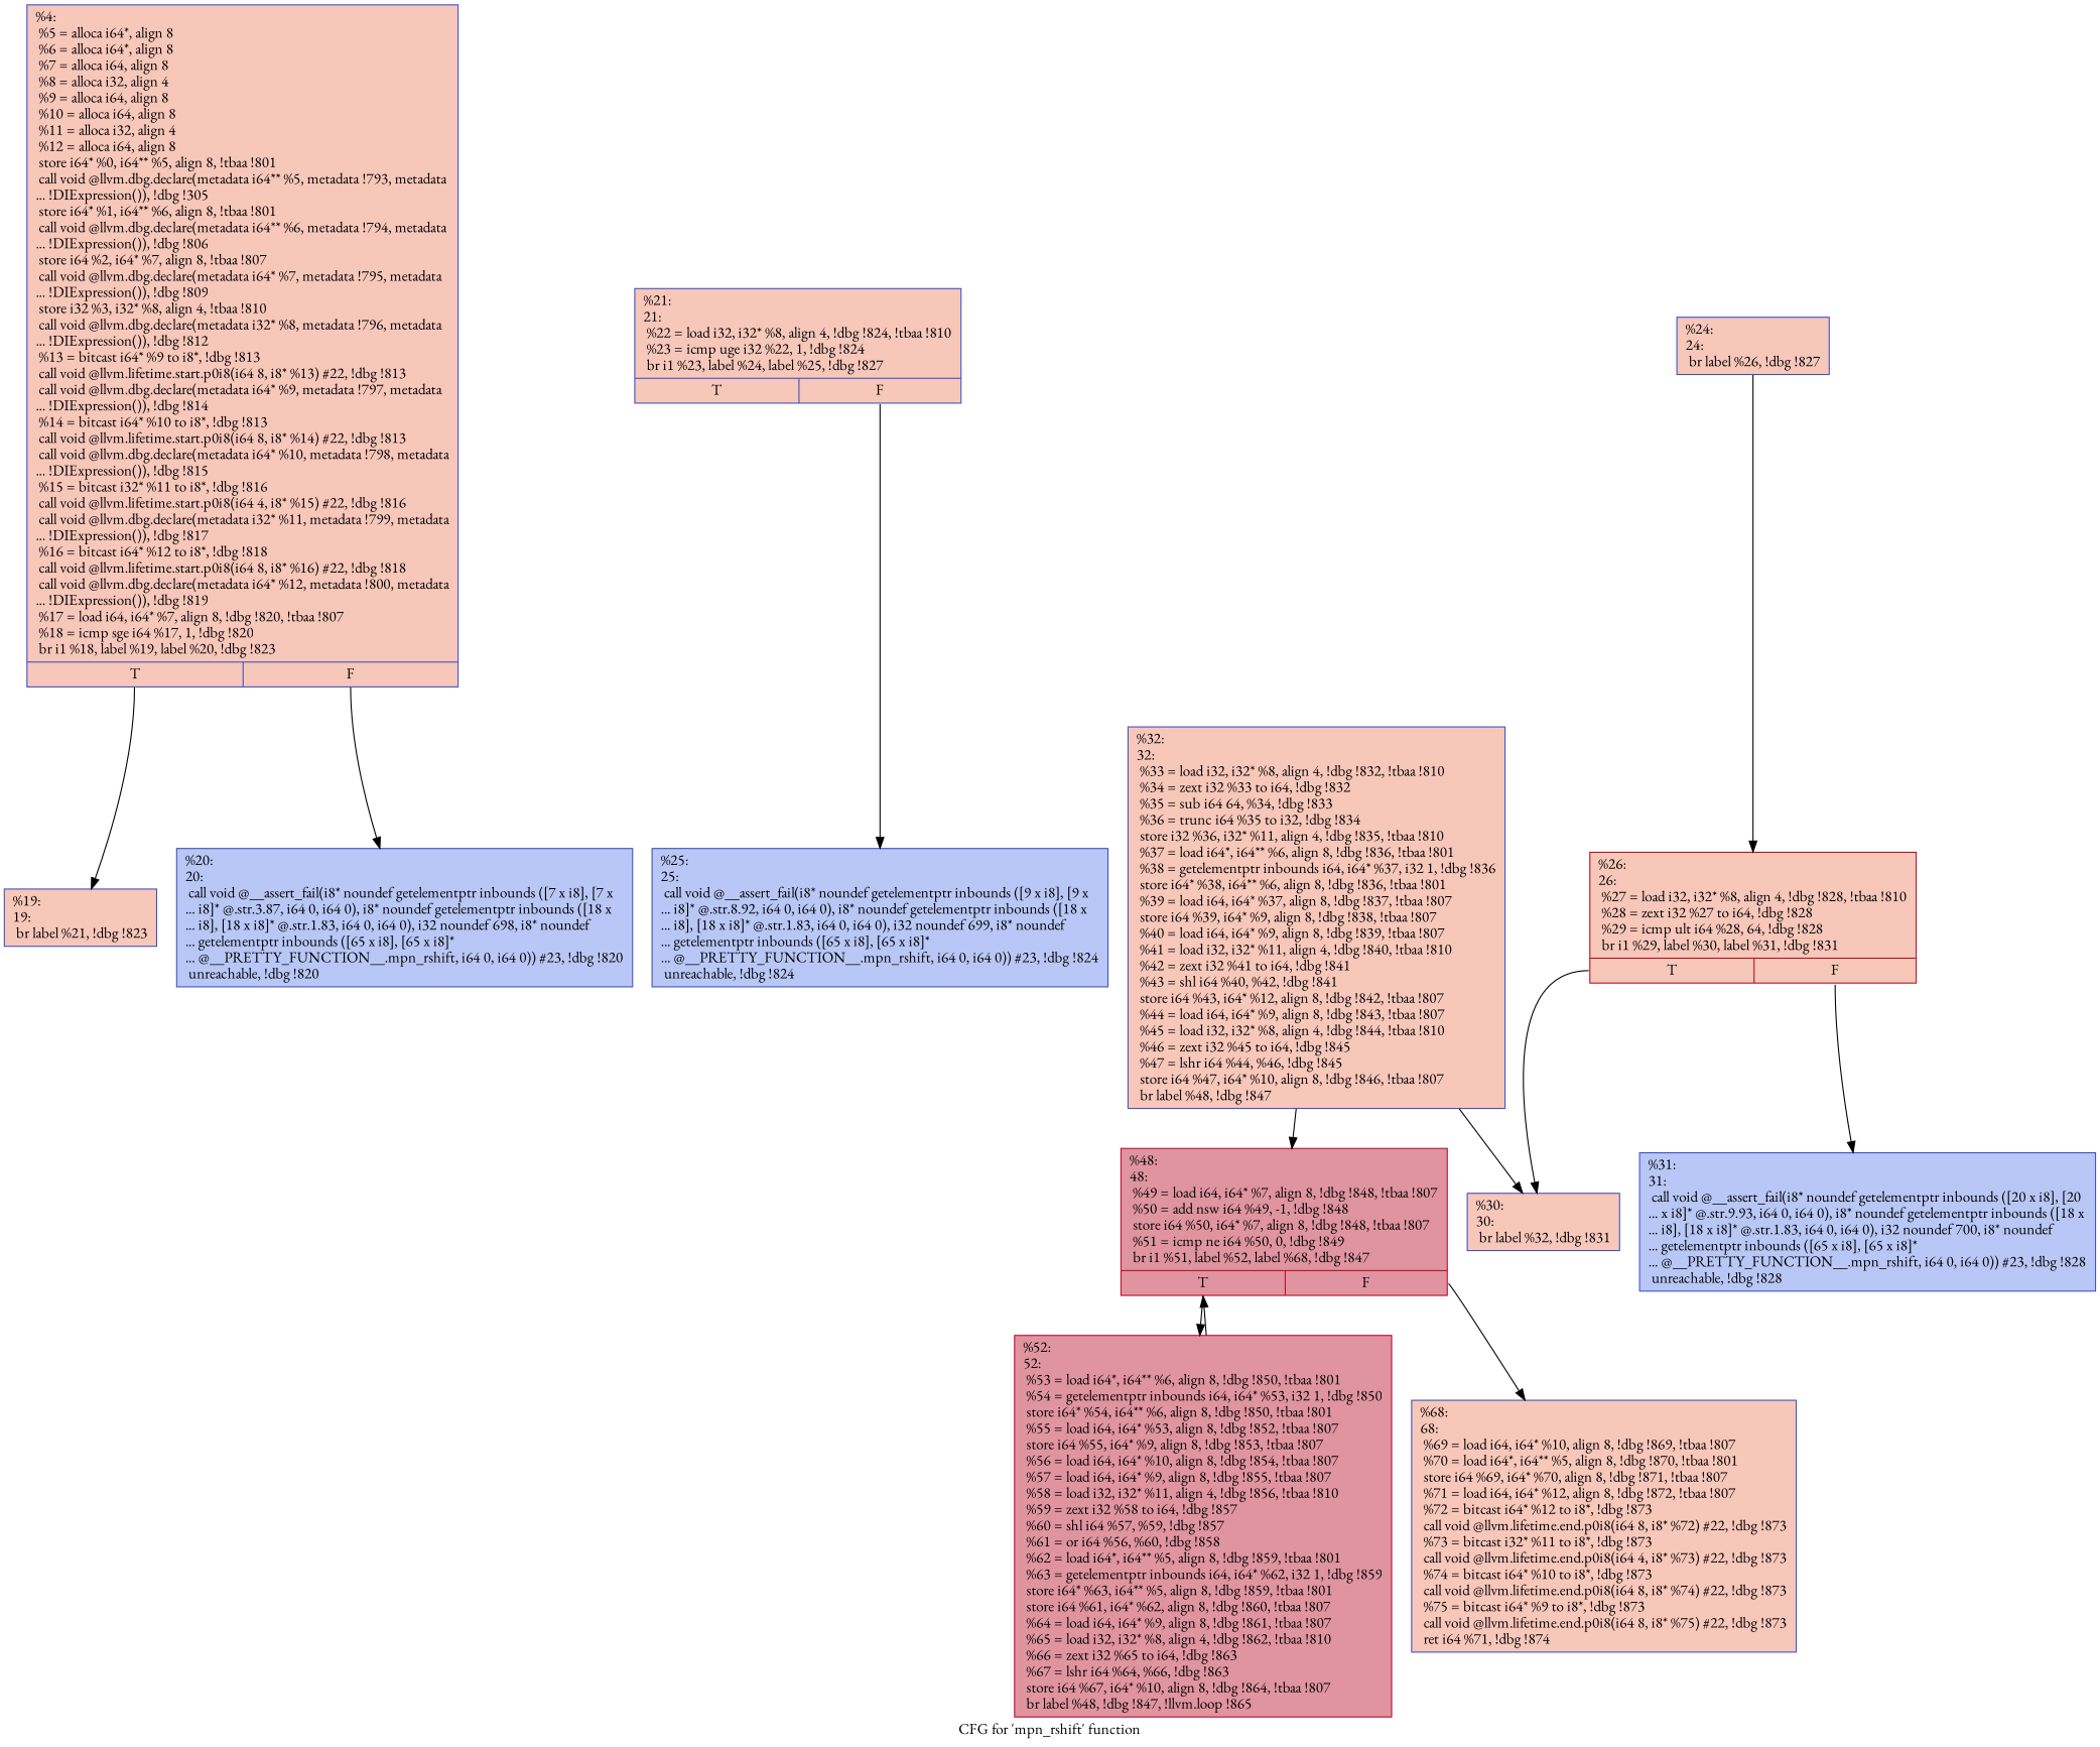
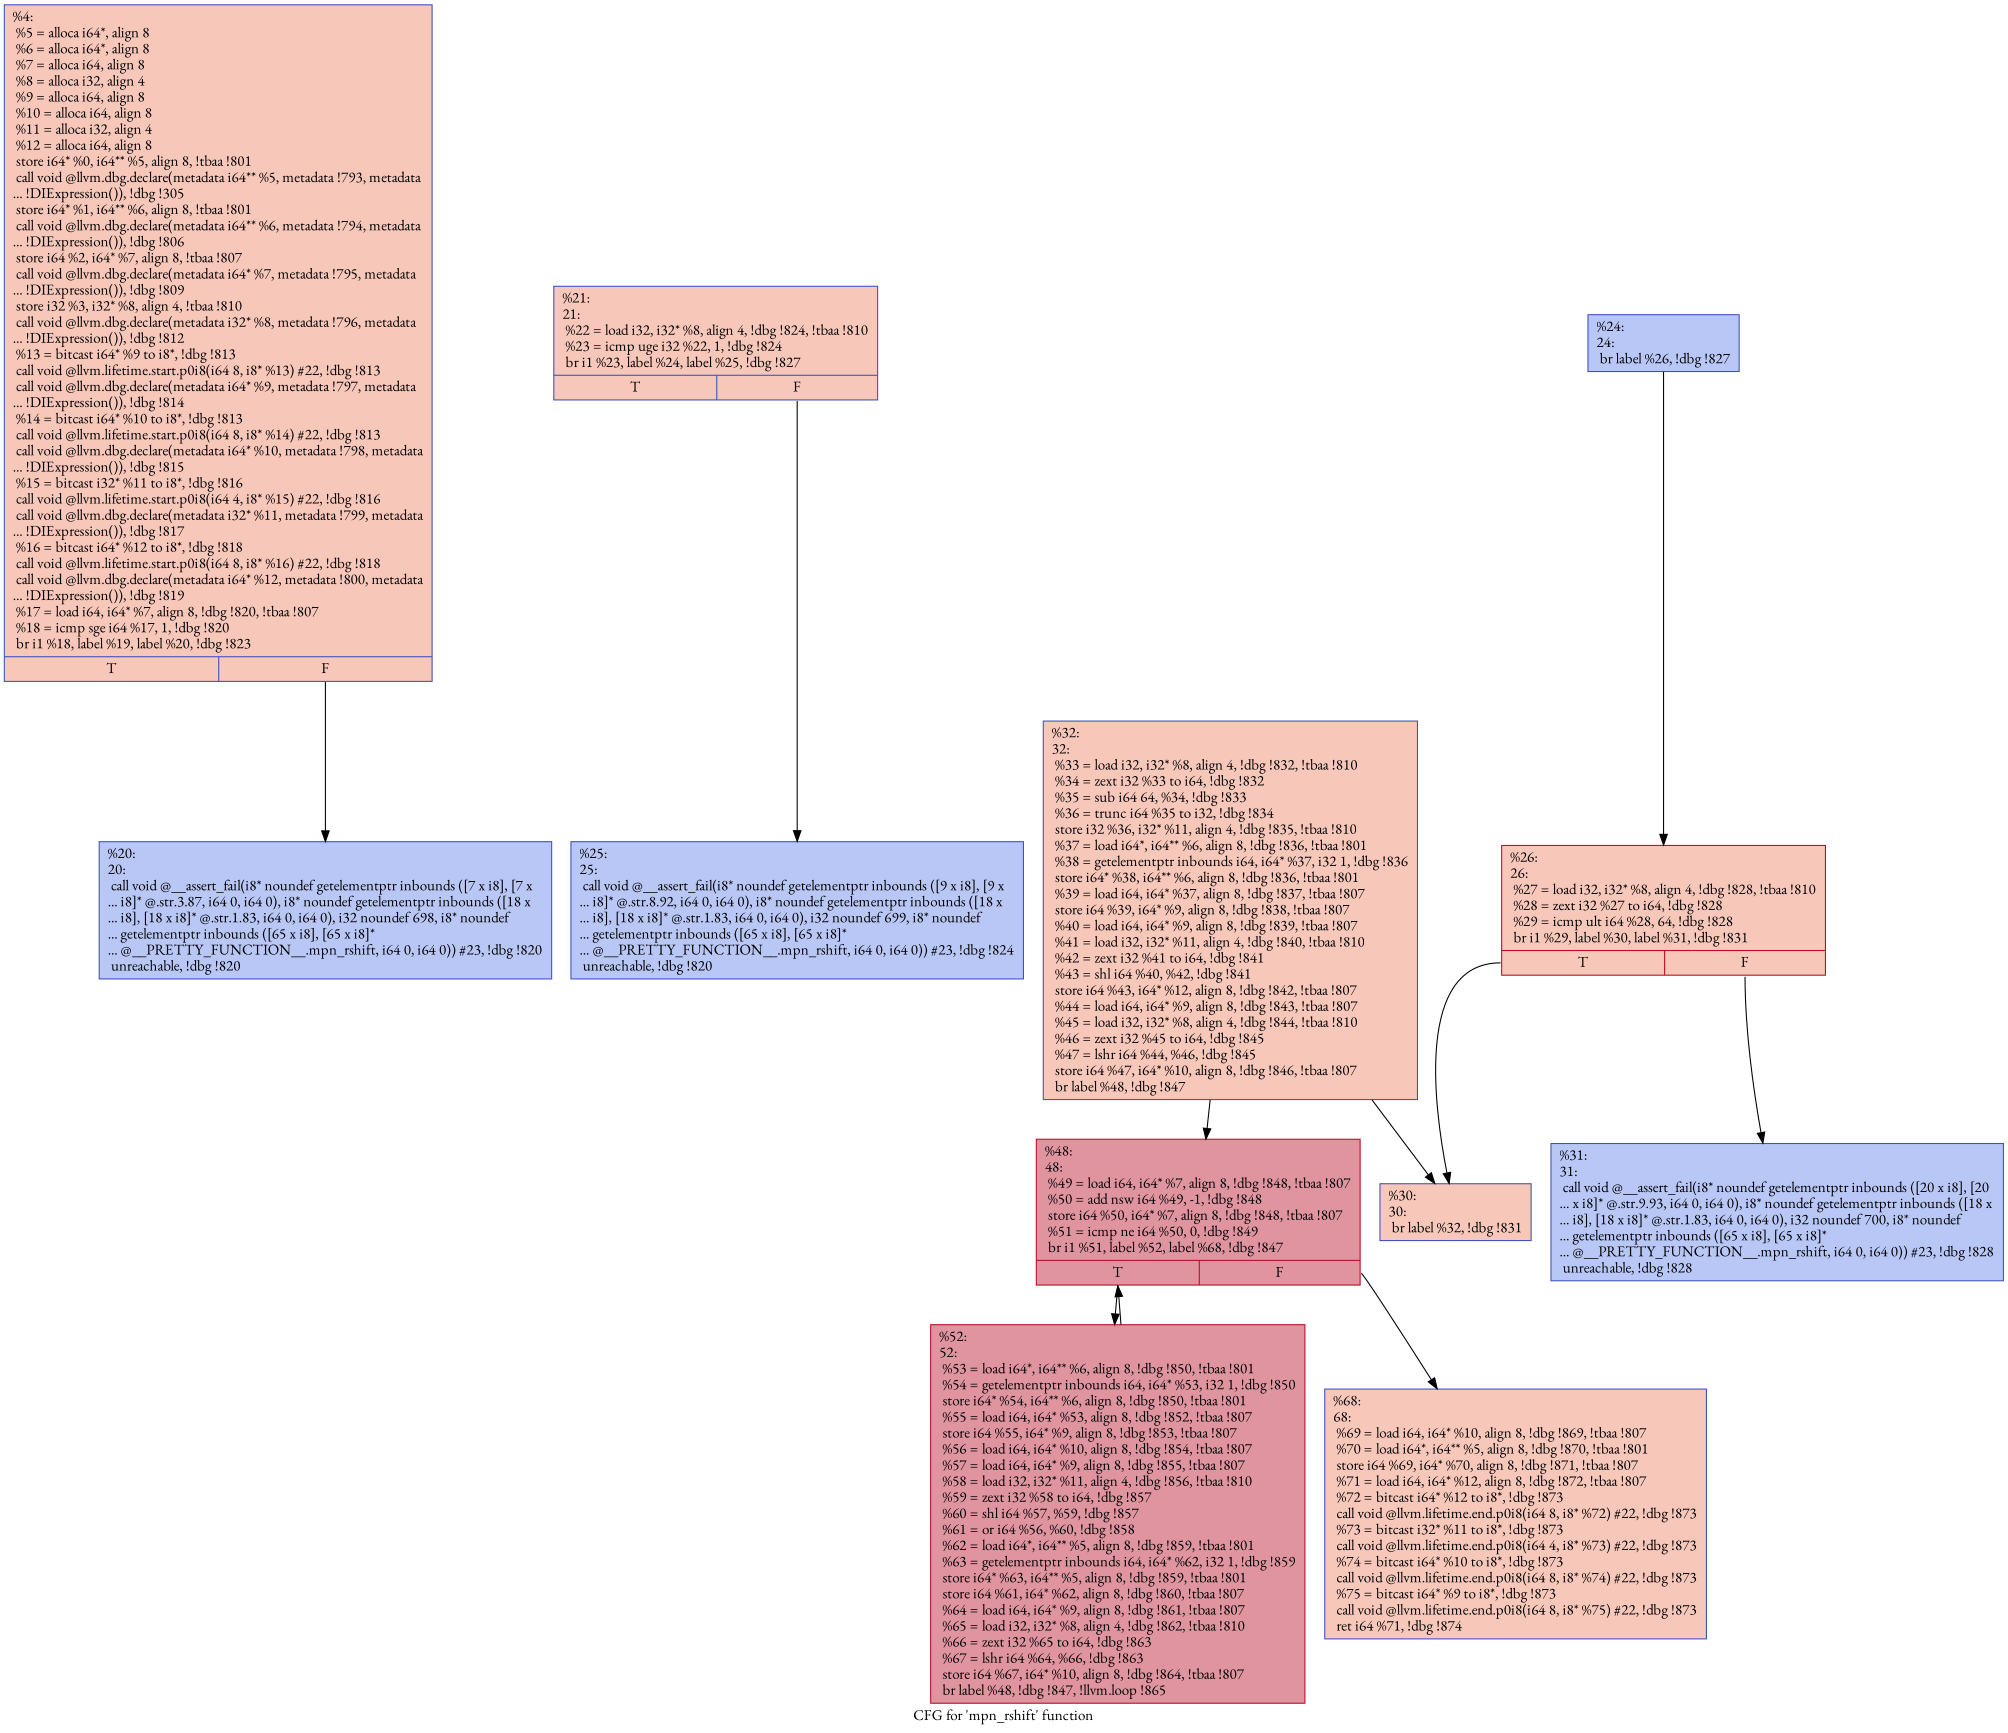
  digraph {
    fontname="EB Garamond"
    label="CFG for 'mpn_rshift' function"
    node [color="#3d50c3ff" fillcolor="#ec7f6370" fontname="EB Garamond" shape=record style=filled]
    edge [fontname="EB Garamond"]
    n1 [label="{%4:\l  %5 = alloca i64*, align 8\l  %6 = alloca i64*, align 8\l  %7 = alloca i64, align 8\l  %8 = alloca i32, align 4\l  %9 = alloca i64, align 8\l  %10 = alloca i64, align 8\l  %11 = alloca i32, align 4\l  %12 = alloca i64, align 8\l  store i64* %0, i64** %5, align 8, !tbaa !801\l  call void @llvm.dbg.declare(metadata i64** %5, metadata !793, metadata\l... !DIExpression()), !dbg !305\l  store i64* %1, i64** %6, align 8, !tbaa !801\l  call void @llvm.dbg.declare(metadata i64** %6, metadata !794, metadata\l... !DIExpression()), !dbg !806\l  store i64 %2, i64* %7, align 8, !tbaa !807\l  call void @llvm.dbg.declare(metadata i64* %7, metadata !795, metadata\l... !DIExpression()), !dbg !809\l  store i32 %3, i32* %8, align 4, !tbaa !810\l  call void @llvm.dbg.declare(metadata i32* %8, metadata !796, metadata\l... !DIExpression()), !dbg !812\l  %13 = bitcast i64* %9 to i8*, !dbg !813\l  call void @llvm.lifetime.start.p0i8(i64 8, i8* %13) #22, !dbg !813\l  call void @llvm.dbg.declare(metadata i64* %9, metadata !797, metadata\l... !DIExpression()), !dbg !814\l  %14 = bitcast i64* %10 to i8*, !dbg !813\l  call void @llvm.lifetime.start.p0i8(i64 8, i8* %14) #22, !dbg !813\l  call void @llvm.dbg.declare(metadata i64* %10, metadata !798, metadata\l... !DIExpression()), !dbg !815\l  %15 = bitcast i32* %11 to i8*, !dbg !816\l  call void @llvm.lifetime.start.p0i8(i64 4, i8* %15) #22, !dbg !816\l  call void @llvm.dbg.declare(metadata i32* %11, metadata !799, metadata\l... !DIExpression()), !dbg !817\l  %16 = bitcast i64* %12 to i8*, !dbg !818\l  call void @llvm.lifetime.start.p0i8(i64 8, i8* %16) #22, !dbg !818\l  call void @llvm.dbg.declare(metadata i64* %12, metadata !800, metadata\l... !DIExpression()), !dbg !819\l  %17 = load i64, i64* %7, align 8, !dbg !820, !tbaa !807\l  %18 = icmp sge i64 %17, 1, !dbg !820\l  br i1 %18, label %19, label %20, !dbg !823\l|{<s0>T|<s1>F}}"]
-   n2 [label="{%19:\l19:                                               \l  br label %21, !dbg !823\l}"]
    n3 [fillcolor="#5f7fe870" label="{%20:\l20:                                               \l  call void @__assert_fail(i8* noundef getelementptr inbounds ([7 x i8], [7 x\l... i8]* @.str.3.87, i64 0, i64 0), i8* noundef getelementptr inbounds ([18 x\l... i8], [18 x i8]* @.str.1.83, i64 0, i64 0), i32 noundef 698, i8* noundef\l... getelementptr inbounds ([65 x i8], [65 x i8]*\l... @__PRETTY_FUNCTION__.mpn_rshift, i64 0, i64 0)) #23, !dbg !820\l  unreachable, !dbg !820\l}"]
    n4 [label="{%21:\l21:                                               \l  %22 = load i32, i32* %8, align 4, !dbg !824, !tbaa !810\l  %23 = icmp uge i32 %22, 1, !dbg !824\l  br i1 %23, label %24, label %25, !dbg !827\l|{<s0>T|<s1>F}}"]
-   n5 [fillcolor="#5f7fe870" label="{%25:\l25:                                               \l  call void @__assert_fail(i8* noundef getelementptr inbounds ([9 x i8], [9 x\l... i8]* @.str.8.92, i64 0, i64 0), i8* noundef getelementptr inbounds ([18 x\l... i8], [18 x i8]* @.str.1.83, i64 0, i64 0), i32 noundef 699, i8* noundef\l... getelementptr inbounds ([65 x i8], [65 x i8]*\l... @__PRETTY_FUNCTION__.mpn_rshift, i64 0, i64 0)) #23, !dbg !824\l  unreachable, !dbg !824\l}"]
-   n6 [label="{%24:\l24:                                               \l  br label %26, !dbg !827\l}"]
+   n5 [fillcolor="#5f7fe870" label="{%25:\l25:                                               \l  call void @__assert_fail(i8* noundef getelementptr inbounds ([9 x i8], [9 x\l... i8]* @.str.8.92, i64 0, i64 0), i8* noundef getelementptr inbounds ([18 x\l... i8], [18 x i8]* @.str.1.83, i64 0, i64 0), i32 noundef 699, i8* noundef\l... getelementptr inbounds ([65 x i8], [65 x i8]*\l... @__PRETTY_FUNCTION__.mpn_rshift, i64 0, i64 0)) #23, !dbg !824\l  unreachable, !dbg !820\l}"]
+   n6 [fillcolor="#5f7fe870" label="{%24:\l24:                                               \l  br label %26, !dbg !827\l}"]
    n7 [color="#b70d28ff" label="{%26:\l26:                                               \l  %27 = load i32, i32* %8, align 4, !dbg !828, !tbaa !810\l  %28 = zext i32 %27 to i64, !dbg !828\l  %29 = icmp ult i64 %28, 64, !dbg !828\l  br i1 %29, label %30, label %31, !dbg !831\l|{<s0>T|<s1>F}}"]
    n8 [label="{%30:\l30:                                               \l  br label %32, !dbg !831\l}"]
    n9 [fillcolor="#5f7fe870" label="{%31:\l31:                                               \l  call void @__assert_fail(i8* noundef getelementptr inbounds ([20 x i8], [20\l... x i8]* @.str.9.93, i64 0, i64 0), i8* noundef getelementptr inbounds ([18 x\l... i8], [18 x i8]* @.str.1.83, i64 0, i64 0), i32 noundef 700, i8* noundef\l... getelementptr inbounds ([65 x i8], [65 x i8]*\l... @__PRETTY_FUNCTION__.mpn_rshift, i64 0, i64 0)) #23, !dbg !828\l  unreachable, !dbg !828\l}"]
    n10 [label="{%32:\l32:                                               \l  %33 = load i32, i32* %8, align 4, !dbg !832, !tbaa !810\l  %34 = zext i32 %33 to i64, !dbg !832\l  %35 = sub i64 64, %34, !dbg !833\l  %36 = trunc i64 %35 to i32, !dbg !834\l  store i32 %36, i32* %11, align 4, !dbg !835, !tbaa !810\l  %37 = load i64*, i64** %6, align 8, !dbg !836, !tbaa !801\l  %38 = getelementptr inbounds i64, i64* %37, i32 1, !dbg !836\l  store i64* %38, i64** %6, align 8, !dbg !836, !tbaa !801\l  %39 = load i64, i64* %37, align 8, !dbg !837, !tbaa !807\l  store i64 %39, i64* %9, align 8, !dbg !838, !tbaa !807\l  %40 = load i64, i64* %9, align 8, !dbg !839, !tbaa !807\l  %41 = load i32, i32* %11, align 4, !dbg !840, !tbaa !810\l  %42 = zext i32 %41 to i64, !dbg !841\l  %43 = shl i64 %40, %42, !dbg !841\l  store i64 %43, i64* %12, align 8, !dbg !842, !tbaa !807\l  %44 = load i64, i64* %9, align 8, !dbg !843, !tbaa !807\l  %45 = load i32, i32* %8, align 4, !dbg !844, !tbaa !810\l  %46 = zext i32 %45 to i64, !dbg !845\l  %47 = lshr i64 %44, %46, !dbg !845\l  store i64 %47, i64* %10, align 8, !dbg !846, !tbaa !807\l  br label %48, !dbg !847\l}"]
    n11 [color="#b70d28ff" fillcolor="#b70d2870" label="{%48:\l48:                                               \l  %49 = load i64, i64* %7, align 8, !dbg !848, !tbaa !807\l  %50 = add nsw i64 %49, -1, !dbg !848\l  store i64 %50, i64* %7, align 8, !dbg !848, !tbaa !807\l  %51 = icmp ne i64 %50, 0, !dbg !849\l  br i1 %51, label %52, label %68, !dbg !847\l|{<s0>T|<s1>F}}"]
    n12 [color="#b70d28ff" fillcolor="#b70d2870" label="{%52:\l52:                                               \l  %53 = load i64*, i64** %6, align 8, !dbg !850, !tbaa !801\l  %54 = getelementptr inbounds i64, i64* %53, i32 1, !dbg !850\l  store i64* %54, i64** %6, align 8, !dbg !850, !tbaa !801\l  %55 = load i64, i64* %53, align 8, !dbg !852, !tbaa !807\l  store i64 %55, i64* %9, align 8, !dbg !853, !tbaa !807\l  %56 = load i64, i64* %10, align 8, !dbg !854, !tbaa !807\l  %57 = load i64, i64* %9, align 8, !dbg !855, !tbaa !807\l  %58 = load i32, i32* %11, align 4, !dbg !856, !tbaa !810\l  %59 = zext i32 %58 to i64, !dbg !857\l  %60 = shl i64 %57, %59, !dbg !857\l  %61 = or i64 %56, %60, !dbg !858\l  %62 = load i64*, i64** %5, align 8, !dbg !859, !tbaa !801\l  %63 = getelementptr inbounds i64, i64* %62, i32 1, !dbg !859\l  store i64* %63, i64** %5, align 8, !dbg !859, !tbaa !801\l  store i64 %61, i64* %62, align 8, !dbg !860, !tbaa !807\l  %64 = load i64, i64* %9, align 8, !dbg !861, !tbaa !807\l  %65 = load i32, i32* %8, align 4, !dbg !862, !tbaa !810\l  %66 = zext i32 %65 to i64, !dbg !863\l  %67 = lshr i64 %64, %66, !dbg !863\l  store i64 %67, i64* %10, align 8, !dbg !864, !tbaa !807\l  br label %48, !dbg !847, !llvm.loop !865\l}"]
    n13 [label="{%68:\l68:                                               \l  %69 = load i64, i64* %10, align 8, !dbg !869, !tbaa !807\l  %70 = load i64*, i64** %5, align 8, !dbg !870, !tbaa !801\l  store i64 %69, i64* %70, align 8, !dbg !871, !tbaa !807\l  %71 = load i64, i64* %12, align 8, !dbg !872, !tbaa !807\l  %72 = bitcast i64* %12 to i8*, !dbg !873\l  call void @llvm.lifetime.end.p0i8(i64 8, i8* %72) #22, !dbg !873\l  %73 = bitcast i32* %11 to i8*, !dbg !873\l  call void @llvm.lifetime.end.p0i8(i64 4, i8* %73) #22, !dbg !873\l  %74 = bitcast i64* %10 to i8*, !dbg !873\l  call void @llvm.lifetime.end.p0i8(i64 8, i8* %74) #22, !dbg !873\l  %75 = bitcast i64* %9 to i8*, !dbg !873\l  call void @llvm.lifetime.end.p0i8(i64 8, i8* %75) #22, !dbg !873\l  ret i64 %71, !dbg !874\l}"]
-   n1 -> n2 [tailport=s0]
    n1 -> n3 [tailport=s1]
    n4 -> n5 [tailport=s1]
    n6 -> n7
    n7 -> n8 [tailport=s0]
    n7 -> n9 [tailport=s1]
    n10 -> n8
    n10 -> n11
    n11 -> n12 [tailport=s0]
    n11 -> n13 [tailport=s1]
    n12 -> n11
  }
